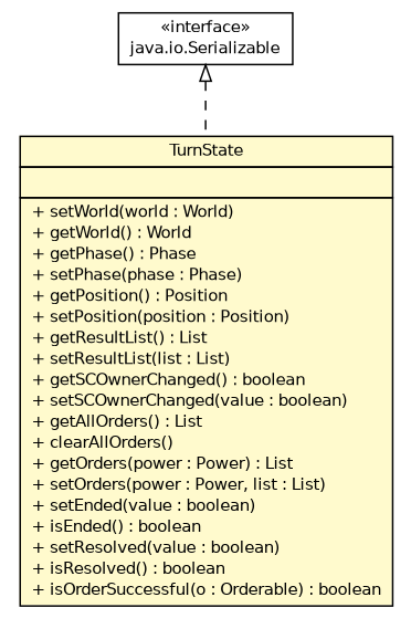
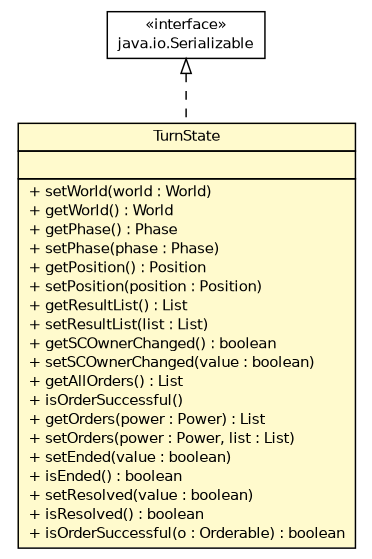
  digraph {
    nodesep=0.25
    ranksep=0.5
    node [fontcolor=black fontname=Helvetica fontsize=10.0 shape=plaintext]
-   n1 [label=<<table title="dip.world.TurnState" border="0" cellborder="1" cellspacing="0" cellpadding="2" port="p" bgcolor="lemonChiffon" href="./TurnState.html"> 		<tr><td><table border="0" cellspacing="0" cellpadding="1"> <tr><td align="center" balign="center"> TurnState </td></tr> 		</table></td></tr> 		<tr><td><table border="0" cellspacing="0" cellpadding="1"> <tr><td align="left" balign="left">  </td></tr> 		</table></td></tr> 		<tr><td><table border="0" cellspacing="0" cellpadding="1"> <tr><td align="left" balign="left"> + setWorld(world : World) </td></tr> <tr><td align="left" balign="left"> + getWorld() : World </td></tr> <tr><td align="left" balign="left"> + getPhase() : Phase </td></tr> <tr><td align="left" balign="left"> + setPhase(phase : Phase) </td></tr> <tr><td align="left" balign="left"> + getPosition() : Position </td></tr> <tr><td align="left" balign="left"> + setPosition(position : Position) </td></tr> <tr><td align="left" balign="left"> + getResultList() : List </td></tr> <tr><td align="left" balign="left"> + setResultList(list : List) </td></tr> <tr><td align="left" balign="left"> + getSCOwnerChanged() : boolean </td></tr> <tr><td align="left" balign="left"> + setSCOwnerChanged(value : boolean) </td></tr> <tr><td align="left" balign="left"> + getAllOrders() : List </td></tr> <tr><td align="left" balign="left"> + clearAllOrders() </td></tr> <tr><td align="left" balign="left"> + getOrders(power : Power) : List </td></tr> <tr><td align="left" balign="left"> + setOrders(power : Power, list : List) </td></tr> <tr><td align="left" balign="left"> + setEnded(value : boolean) </td></tr> <tr><td align="left" balign="left"> + isEnded() : boolean </td></tr> <tr><td align="left" balign="left"> + setResolved(value : boolean) </td></tr> <tr><td align="left" balign="left"> + isResolved() : boolean </td></tr> <tr><td align="left" balign="left"> + isOrderSuccessful(o : Orderable) : boolean </td></tr> 		</table></td></tr> 		</table>>]
+   n1 [label=<<table title="dip.world.TurnState" border="0" cellborder="1" cellspacing="0" cellpadding="2" port="p" bgcolor="lemonChiffon" href="./TurnState.html"> 		<tr><td><table border="0" cellspacing="0" cellpadding="1"> <tr><td align="center" balign="center"> TurnState </td></tr> 		</table></td></tr> 		<tr><td><table border="0" cellspacing="0" cellpadding="1"> <tr><td align="left" balign="left">  </td></tr> 		</table></td></tr> 		<tr><td><table border="0" cellspacing="0" cellpadding="1"> <tr><td align="left" balign="left"> + setWorld(world : World) </td></tr> <tr><td align="left" balign="left"> + getWorld() : World </td></tr> <tr><td align="left" balign="left"> + getPhase() : Phase </td></tr> <tr><td align="left" balign="left"> + setPhase(phase : Phase) </td></tr> <tr><td align="left" balign="left"> + getPosition() : Position </td></tr> <tr><td align="left" balign="left"> + setPosition(position : Position) </td></tr> <tr><td align="left" balign="left"> + getResultList() : List </td></tr> <tr><td align="left" balign="left"> + setResultList(list : List) </td></tr> <tr><td align="left" balign="left"> + getSCOwnerChanged() : boolean </td></tr> <tr><td align="left" balign="left"> + setSCOwnerChanged(value : boolean) </td></tr> <tr><td align="left" balign="left"> + getAllOrders() : List </td></tr> <tr><td align="left" balign="left"> + isOrderSuccessful() </td></tr> <tr><td align="left" balign="left"> + getOrders(power : Power) : List </td></tr> <tr><td align="left" balign="left"> + setOrders(power : Power, list : List) </td></tr> <tr><td align="left" balign="left"> + setEnded(value : boolean) </td></tr> <tr><td align="left" balign="left"> + isEnded() : boolean </td></tr> <tr><td align="left" balign="left"> + setResolved(value : boolean) </td></tr> <tr><td align="left" balign="left"> + isResolved() : boolean </td></tr> <tr><td align="left" balign="left"> + isOrderSuccessful(o : Orderable) : boolean </td></tr> 		</table></td></tr> 		</table>>]
    n2 [label=<<table title="java.io.Serializable" border="0" cellborder="1" cellspacing="0" cellpadding="2" port="p" href="http://java.sun.com/j2se/1.4.2/docs/api/java/io/Serializable.html"> 		<tr><td><table border="0" cellspacing="0" cellpadding="1"> <tr><td align="center" balign="center"> &#171;interface&#187; </td></tr> <tr><td align="center" balign="center"> java.io.Serializable </td></tr> 		</table></td></tr> 		</table>>]
    n2 -> n1 [arrowtail=empty dir=back fontname=Helvetica fontsize=10 headport=p labelfontname=Helvetica labelfontsize=10 style=dashed tailport=p]
  }
